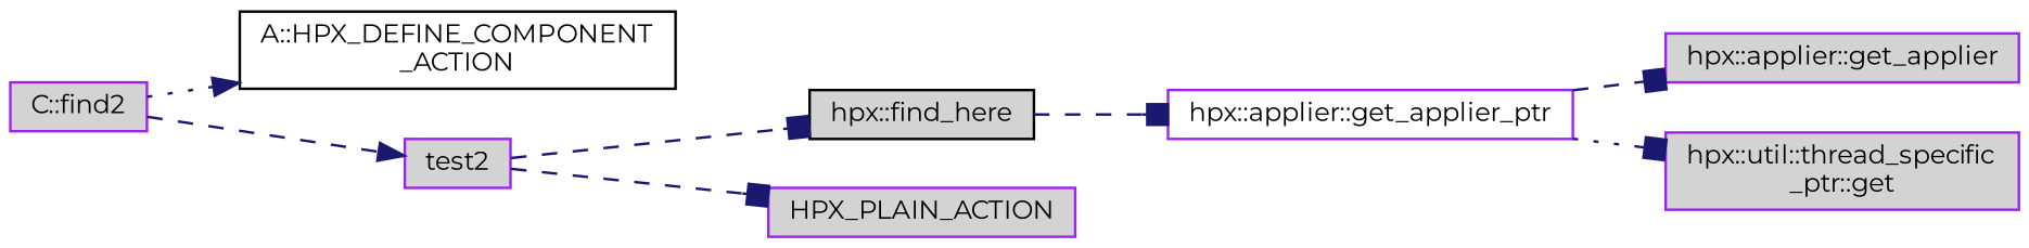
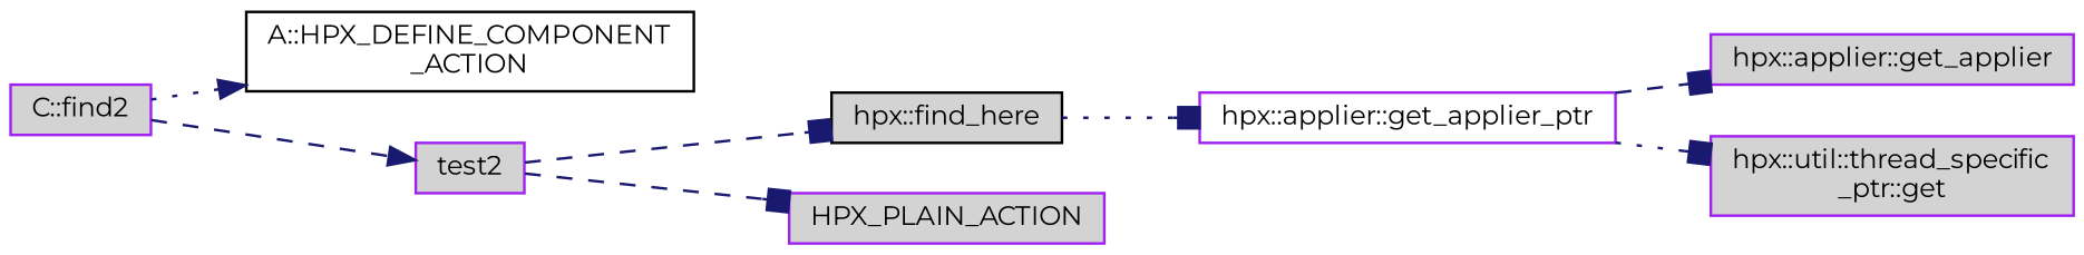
  digraph {
    fontname=Montserrat
    rankdir=LR
    node [color=purple fillcolor=lightgrey fontname=Montserrat fontsize=10 shape=record style=filled]
    edge [arrowhead=box color=midnightblue fontname=Montserrat fontsize=10 labelfontname=Helvetica labelfontsize=10 style=dashed]
    n1 [fontcolor=black height=0.2 label="C::find2" width=0.4]
    n2 [color=black fillcolor=white height=0.2 label="A::HPX_DEFINE_COMPONENT\l_ACTION" width=0.4]
    n3 [height=0.2 label=test2 width=0.4]
    n4 [color=black height=0.2 label="hpx::find_here" width=0.4]
    n5 [height=0.2 label=HPX_PLAIN_ACTION width=0.4]
    n6 [fillcolor=white height=0.2 label="hpx::applier::get_applier_ptr" width=0.4]
    n7 [height=0.2 label="hpx::applier::get_applier" width=0.4]
    n8 [height=0.2 label="hpx::util::thread_specific\l_ptr::get" width=0.4]
    n1 -> n2 [arrowhead=normal style=dotted]
    n1 -> n3 [arrowhead=normal]
    n3 -> n4
    n3 -> n5
-   n4 -> n6
+   n4 -> n6 [style=dotted]
    n6 -> n7
    n6 -> n8 [style=dotted]
  }
